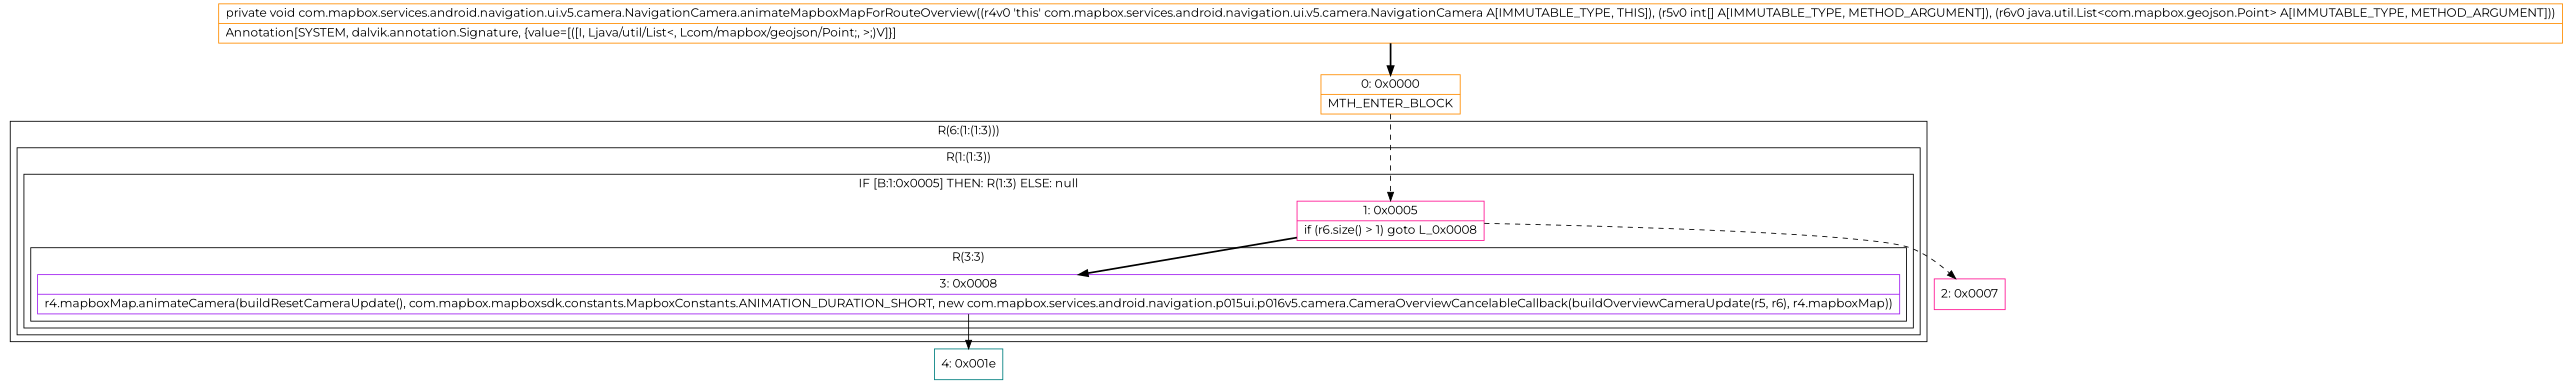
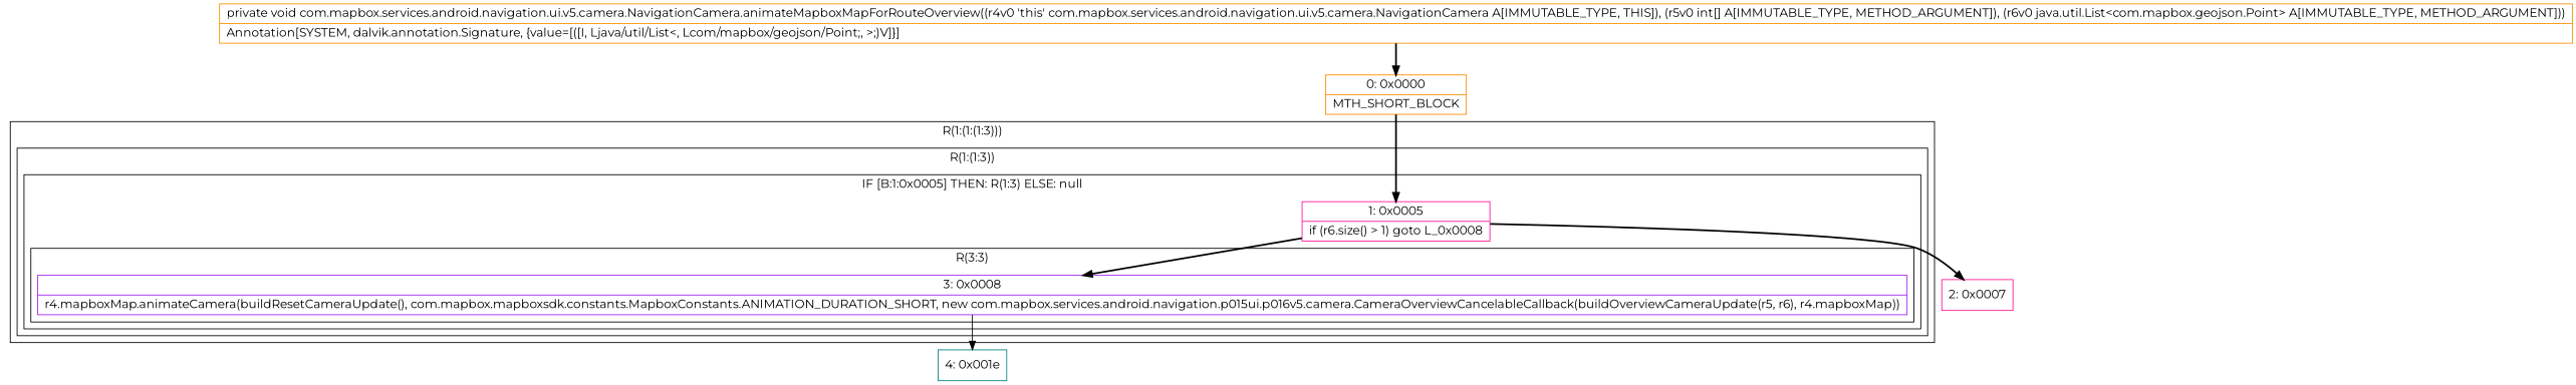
  digraph {
    fontname=Montserrat
    node [color=deeppink fontname=Montserrat shape=record]
    edge [fontname=Montserrat style=bold]
    n1 [color=purple label="{3\:\ 0x0008|r4.mapboxMap.animateCamera(buildResetCameraUpdate(), com.mapbox.mapboxsdk.constants.MapboxConstants.ANIMATION_DURATION_SHORT, new com.mapbox.services.android.navigation.p015ui.p016v5.camera.CameraOverviewCancelableCallback(buildOverviewCameraUpdate(r5, r6), r4.mapboxMap))\l}"]
    n2 [label="{1\:\ 0x0005|if (r6.size() \> 1) goto L_0x0008\l}"]
    n3 [color=teal label="{4\:\ 0x001e}"]
    n4 [label="{2\:\ 0x0007}"]
-   n5 [color=darkorange label="{0\:\ 0x0000|MTH_ENTER_BLOCK\l}"]
+   n5 [color=darkorange label="{0\:\ 0x0000|MTH_SHORT_BLOCK\l}"]
    n6 [color=darkorange label="{private void com.mapbox.services.android.navigation.ui.v5.camera.NavigationCamera.animateMapboxMapForRouteOverview((r4v0 'this' com.mapbox.services.android.navigation.ui.v5.camera.NavigationCamera A[IMMUTABLE_TYPE, THIS]), (r5v0 int[] A[IMMUTABLE_TYPE, METHOD_ARGUMENT]), (r6v0 java.util.List\<com.mapbox.geojson.Point\> A[IMMUTABLE_TYPE, METHOD_ARGUMENT]))  | Annotation[SYSTEM, dalvik.annotation.Signature, \{value=[([I, Ljava\/util\/List\<, Lcom\/mapbox\/geojson\/Point;, \>;)V]\}]\l}"]
    subgraph cluster_1 {
-     label="R(6:(1:(1:3)))"
+     label="R(1:(1:(1:3)))"
      subgraph cluster_2 {
        label="R(1:(1:3))"
        subgraph cluster_3 {
          label="IF [B:1:0x0005] THEN: R(1:3) ELSE: null"
          n2
          subgraph cluster_4 {
            label="R(3:3)"
            n1
          }
        }
      }
    }
    n1 -> n3 [style=solid]
    n2 -> n1
-   n2 -> n4 [style=dashed]
-   n5 -> n2 [style=dashed]
+   n2 -> n4
+   n5 -> n2
    n6 -> n5
  }
